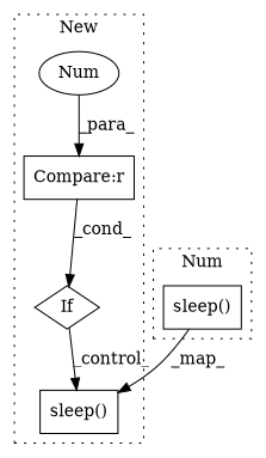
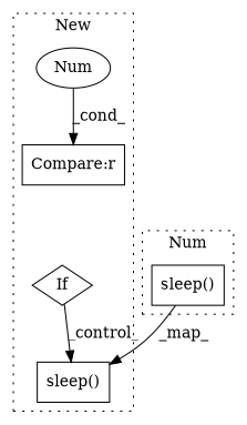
  digraph {
    node [a=75 l="11,1" shape=box]
    n1 [label="sleep()" s="1854,1866"]
    n2 [a=96 l=3 label=If s=1812 shape=diamond]
    n3 [a=40 l=17 label="Compare:r" s=1815]
    n4 [a=76 l=1 label=Num s=1831 shape=ellipse]
    n5 [label="sleep()" s="1323,1335"]
    subgraph cluster_1 {
      label=New
      style=dotted
      n1
      n2
      n3
      n4
    }
    subgraph cluster_2 {
      label=Num
      style=dotted
      n5
    }
    n2 -> n1 [label=_control_]
-   n3 -> n2 [label=_cond_]
-   n4 -> n3 [label=_para_]
+   n4 -> n3 [label=_cond_]
    n5 -> n1 [label=_map_]
  }
